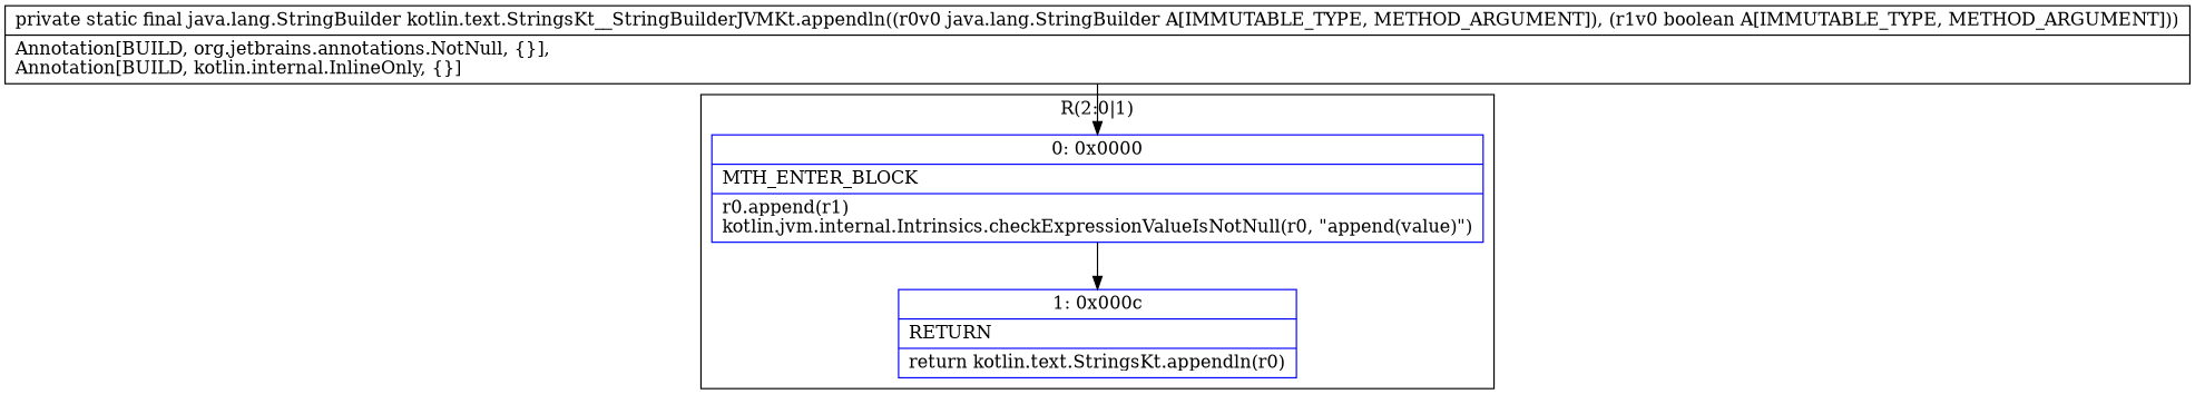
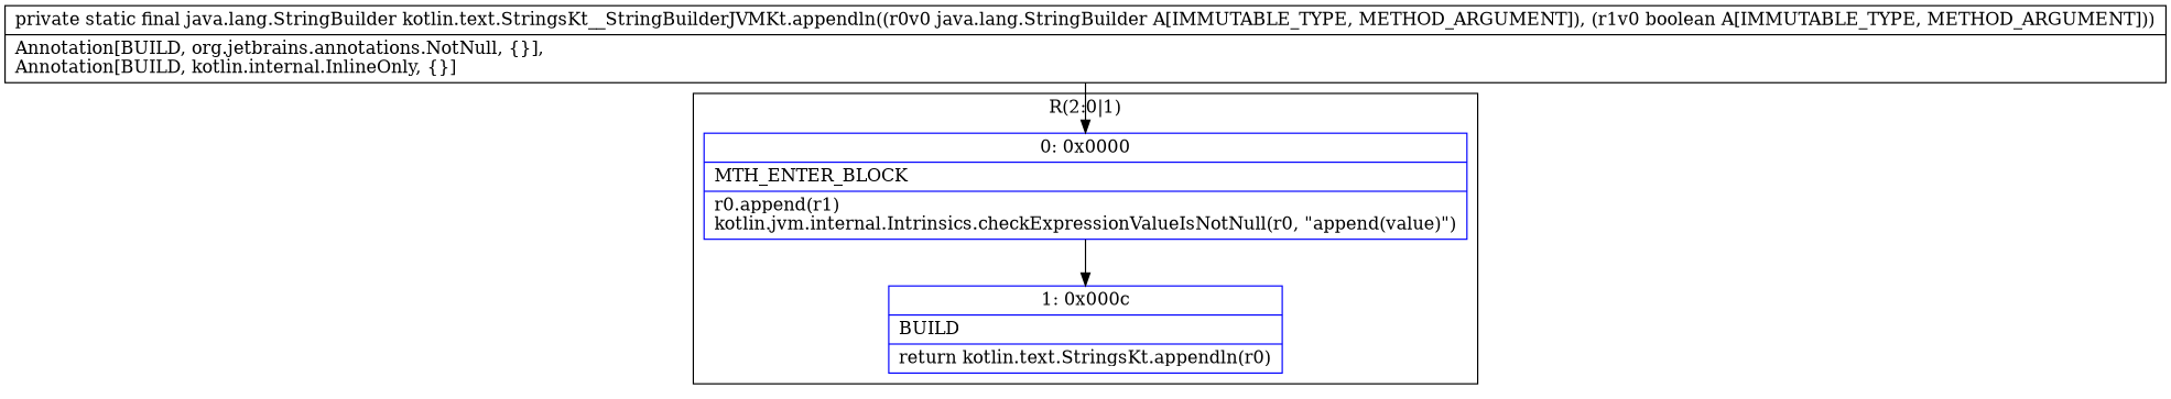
  digraph {
    node [color=blue shape=record]
    n1 [label="{0\:\ 0x0000|MTH_ENTER_BLOCK\l|r0.append(r1)\lkotlin.jvm.internal.Intrinsics.checkExpressionValueIsNotNull(r0, \"append(value)\")\l}"]
-   n2 [label="{1\:\ 0x000c|RETURN\l|return kotlin.text.StringsKt.appendln(r0)\l}"]
+   n2 [label="{1\:\ 0x000c|BUILD\l|return kotlin.text.StringsKt.appendln(r0)\l}"]
    n3 [label="{private static final java.lang.StringBuilder kotlin.text.StringsKt__StringBuilderJVMKt.appendln((r0v0 java.lang.StringBuilder A[IMMUTABLE_TYPE, METHOD_ARGUMENT]), (r1v0 boolean A[IMMUTABLE_TYPE, METHOD_ARGUMENT]))  | Annotation[BUILD, org.jetbrains.annotations.NotNull, \{\}], \lAnnotation[BUILD, kotlin.internal.InlineOnly, \{\}]\l}" color=""]
    subgraph cluster_1 {
      label="R(2:0|1)"
      n1
      n2
    }
    n1 -> n2
    n3 -> n1
  }
